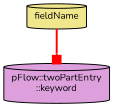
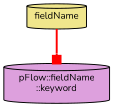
  digraph {
    rankdir=TB
    fontname=Nunito
    node [color=black fontname=Nunito fontsize=10 shape=cylinder style=filled]
    n1 [fillcolor=khaki fontcolor=black height=0.2 label=fieldName width=0.4]
-   n2 [fillcolor=plum height=0.2 label="pFlow::twoPartEntry\l::keyword" width=0.4]
+   n2 [fillcolor=plum height=0.2 label="pFlow::fieldName\l::keyword" width=0.4]
    n1 -> n2 [color=red fontname=Nunito fontsize=10 labelfontname=Helvetica labelfontsize=10 style=bold arrowhead=box]
  }
